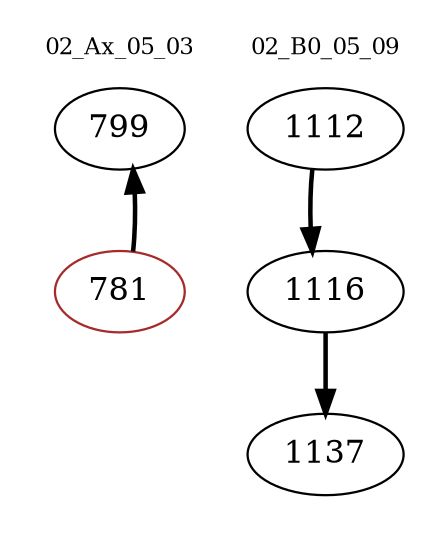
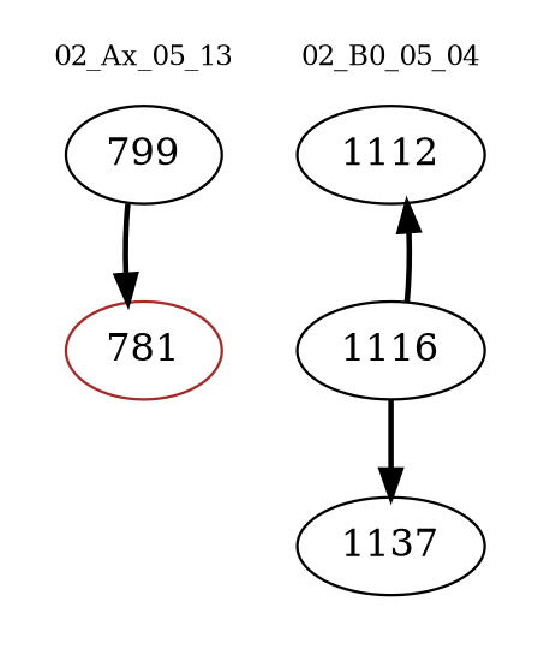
  digraph {
    node [color=black]
    edge [color=black style=bold]
    n1 [label=799]
    n2 [color=brown label=781]
    n3 [label=1112]
    n4 [label=1116]
    n5 [label=1137]
    subgraph cluster_1 {
      color=white
      fontsize=10
-     label="02_Ax_05_03"
+     label="02_Ax_05_13"
      n1
      n2
    }
    subgraph cluster_2 {
      color=white
      fontsize=10
-     label="02_B0_05_09"
+     label="02_B0_05_04"
      n3
      n4
      n5
    }
-   n2 -> n1
-   n3 -> n4
+   n1 -> n2
+   n4 -> n3
    n4 -> n5
  }
